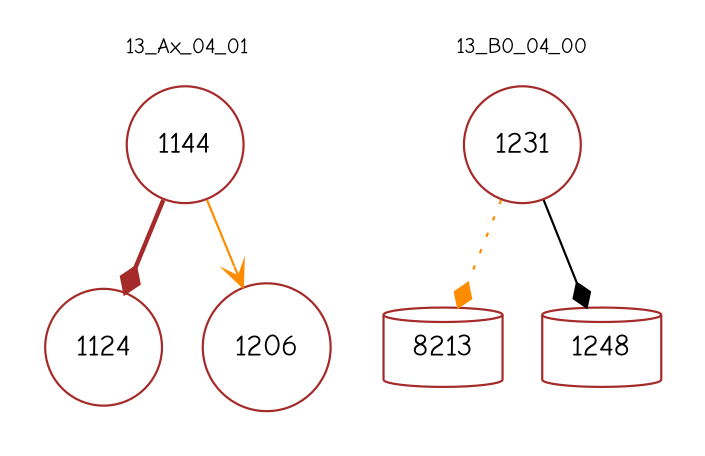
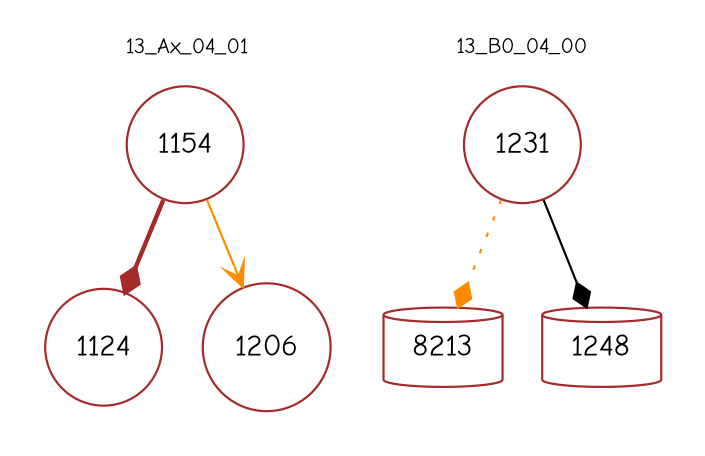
  digraph {
    fontname="Comic Neue"
    node [color=brown fontname="Comic Neue" shape=circle]
    edge [arrowhead=diamond color=darkorange fontname="Comic Neue" style=solid]
-   n1 [label=1144]
+   n1 [label=1154]
    n2 [label=1124]
    n3 [label=1206]
    n4 [label=1231]
    n5 [label=8213 shape=cylinder]
    n6 [label=1248 shape=cylinder]
    subgraph cluster_1 {
      color=white
      fontsize=10
      label="13_Ax_04_01"
      n1
      n2
      n3
    }
    subgraph cluster_2 {
      color=white
      fontsize=10
      label="13_B0_04_00"
      n4
      n5
      n6
    }
    n1 -> n2 [color=brown style=bold]
    n1 -> n3 [arrowhead=vee]
    n4 -> n5 [style=dotted]
    n4 -> n6 [color=black]
  }
